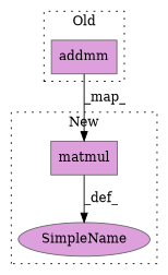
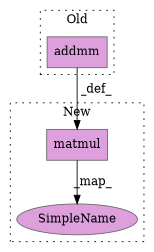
  digraph {
    node [a=32 color=gray40 fillcolor=plum shape=box style=filled]
    n1 [l="7,1" label=matmul s="3875,3907"]
    n2 [a=42 label=SimpleName shape=ellipse]
    n3 [l="6,1" label=addmm s="3786,3840"]
    subgraph cluster_1 {
      label=New
      style=dotted
      n1
      n2
    }
    subgraph cluster_2 {
      label=Old
      style=dotted
      n3
    }
-   n1 -> n2 [label=_def_]
-   n3 -> n1 [label=_map_]
+   n1 -> n2 [label=_map_]
+   n3 -> n1 [label=_def_]
  }
